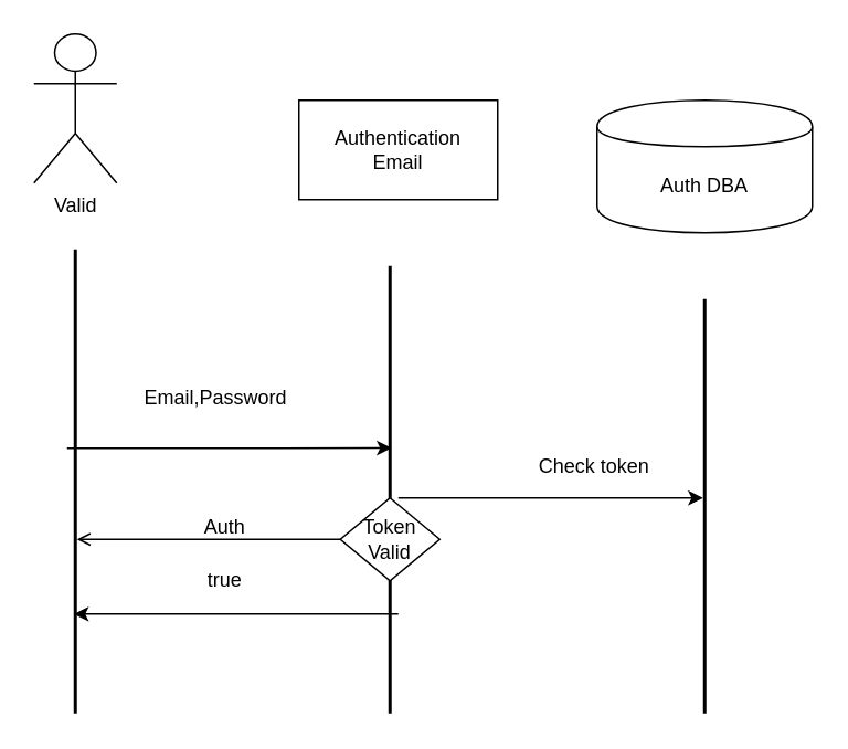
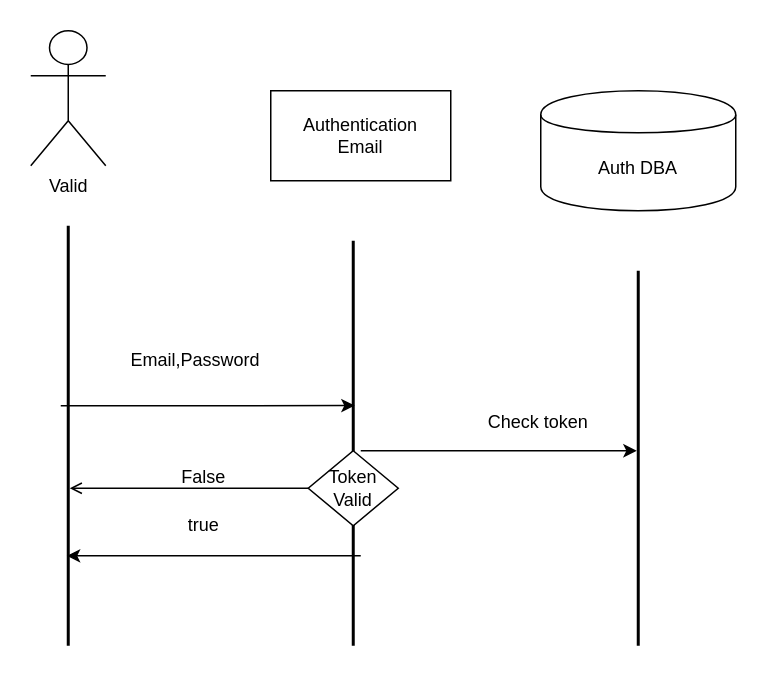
  <mxCell id="0" />
  <mxCell id="1" parent="0" />
  <mxCell id="2" value="" style="line;strokeWidth=2;direction=south;html=1;" vertex="1" parent="1"><mxGeometry x="40" y="150" width="10" height="280" as="geometry" /></mxCell>
  <mxCell id="3" value="Valid" style="shape=umlActor;verticalLabelPosition=bottom;labelBackgroundColor=#ffffff;verticalAlign=top;html=1;outlineConnect=0;" vertex="1" parent="1"><mxGeometry x="20" y="20" width="50" height="90" as="geometry" /></mxCell>
  <mxCell id="4" value="Email,Password" style="text;html=1;strokeColor=none;fillColor=none;align=center;verticalAlign=middle;whiteSpace=wrap;rounded=0;" vertex="1" parent="1"><mxGeometry x="110" y="230" width="40" height="20" as="geometry" /></mxCell>
  <mxCell id="5" value="" style="line;strokeWidth=2;direction=south;html=1;" vertex="1" parent="1"><mxGeometry x="420" y="180" width="10" height="250" as="geometry" /></mxCell>
  <mxCell id="6" value="Auth DBA" style="shape=cylinder;whiteSpace=wrap;html=1;boundedLbl=1;backgroundOutline=1;" vertex="1" parent="1"><mxGeometry x="360" y="60" width="130" height="80" as="geometry" /></mxCell>
  <mxCell id="7" value="" style="line;strokeWidth=2;direction=south;html=1;" vertex="1" parent="1"><mxGeometry x="230" y="160" width="10" height="270" as="geometry" /></mxCell>
  <mxCell id="8" value="" style="endArrow=classic;html=1;entryX=0.407;entryY=0.4;entryDx=0;entryDy=0;entryPerimeter=0;" edge="1" parent="1" target="7"><mxGeometry width="50" height="50" relative="1" as="geometry"><mxPoint x="40" y="270" as="sourcePoint" /><mxPoint x="90" y="220" as="targetPoint" /></mxGeometry></mxCell>
  <mxCell id="9" value="Authentication&lt;br&gt;Email" style="rounded=0;whiteSpace=wrap;html=1;" vertex="1" parent="1"><mxGeometry x="180" y="60" width="120" height="60" as="geometry" /></mxCell>
  <mxCell id="10" style="edgeStyle=orthogonalEdgeStyle;rounded=0;orthogonalLoop=1;jettySize=auto;html=1;entryX=0.625;entryY=0.4;entryDx=0;entryDy=0;entryPerimeter=0;startArrow=none;startFill=0;endArrow=open;endFill=0;" edge="1" parent="1" source="11" target="2"><mxGeometry relative="1" as="geometry" /></mxCell>
  <mxCell id="11" value="Token Valid" style="rhombus;whiteSpace=wrap;html=1;" vertex="1" parent="1"><mxGeometry x="205" y="300" width="60" height="50" as="geometry" /></mxCell>
  <mxCell id="12" value="Check token" style="text;html=1;align=center;verticalAlign=middle;resizable=0;points=[];autosize=1;" vertex="1" parent="1"><mxGeometry x="318" y="271" width="80" height="20" as="geometry" /></mxCell>
- <mxCell id="13" value="Auth" style="text;html=1;align=center;verticalAlign=middle;resizable=0;points=[];autosize=1;" vertex="1" parent="1"><mxGeometry x="115" y="308" width="40" height="20" as="geometry" /></mxCell>
+ <mxCell id="13" value="False" style="text;html=1;align=center;verticalAlign=middle;resizable=0;points=[];autosize=1;" vertex="1" parent="1"><mxGeometry x="115" y="308" width="40" height="20" as="geometry" /></mxCell>
  <mxCell id="14" value="" style="endArrow=classic;html=1;entryX=0.786;entryY=0.6;entryDx=0;entryDy=0;entryPerimeter=0;" edge="1" parent="1" target="2"><mxGeometry width="50" height="50" relative="1" as="geometry"><mxPoint x="240" y="370" as="sourcePoint" /><mxPoint x="290" y="320" as="targetPoint" /></mxGeometry></mxCell>
  <mxCell id="15" value="true&lt;br&gt;" style="text;html=1;align=center;verticalAlign=middle;resizable=0;points=[];autosize=1;" vertex="1" parent="1"><mxGeometry x="115" y="340" width="40" height="20" as="geometry" /></mxCell>
  <mxCell id="16" value="" style="endArrow=classic;html=1;entryX=0.48;entryY=0.6;entryDx=0;entryDy=0;entryPerimeter=0;" edge="1" parent="1" target="5"><mxGeometry width="50" height="50" relative="1" as="geometry"><mxPoint x="240" y="300" as="sourcePoint" /><mxPoint x="290" y="250" as="targetPoint" /></mxGeometry></mxCell>
